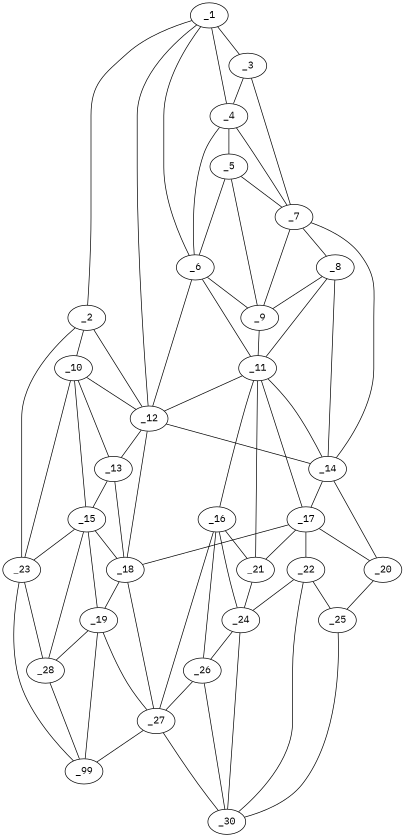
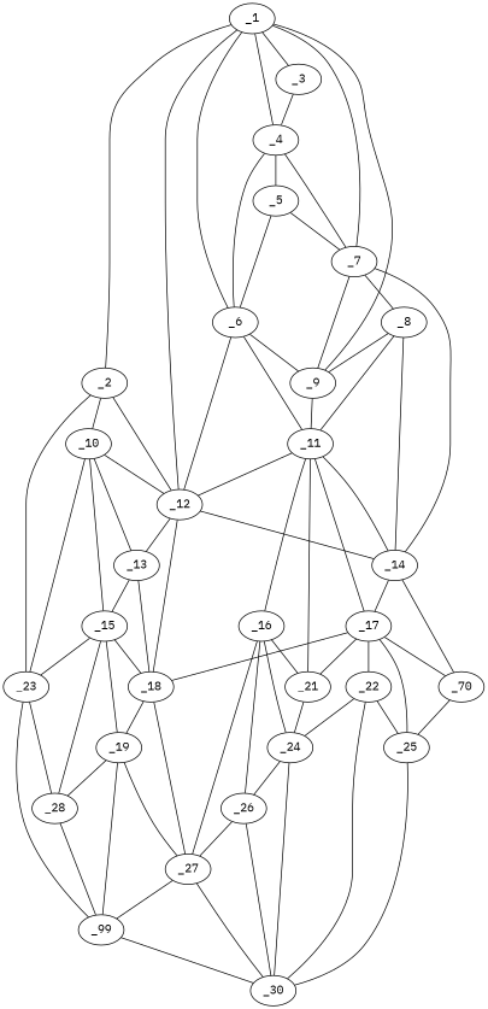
  graph {
    fontname="IBM Plex Mono"
    node [fontname="IBM Plex Mono" x=53 y=21]
    edge [fontname="IBM Plex Mono" valence=2]
    _1 [x=12 y=81]
    _2 [x=22 y=98]
    _3 [x=26 y=16]
    _4 [x=38 y=22]
    _6 [y=27]
    _12 [x=84 y=71]
    _10 [x=73 y=103]
    _23 [x=107 y=120]
    _7 [x=60 y=4]
    _5
    _9 [x=65]
    _11 [x=83 y=24]
    _13 [x=84 y=86]
    _18 [x=98 y=77]
    _14 [x=92 y=9]
    _15 [x=93 y=88]
    _28 [x=113 y=96]
    n18 [label=_99 x=121 y=72]
    _8 [x=65 y=5]
    _16 [x=94 y=68]
    _17 [x=98 y=20]
    _21 [x=105 y=39]
    _24 [x=108 y=48]
    _26 [x=111 y=59]
    _27 [x=111 y=69]
    _19 [x=103 y=84]
    _30 [x=123 y=65]
-   _20 [x=104 y=14]
+   _20 [x=104 y=14 label=_70]
    _22 [x=107 y=28]
    _25 [x=109 y=19]
    _1 -- _2
    _1 -- _3
    _1 -- _4
    _1 -- _6
    _1 -- _12
    _2 -- _12 [valence=1]
    _2 -- _10
    _2 -- _23 [valence=1]
    _3 -- _4
-   _3 -- _7 [valence=1]
+   _1 -- _7 [valence=1]
    _4 -- _6
    _4 -- _7
    _4 -- _5 [valence=1]
    _6 -- _12 [valence=1]
    _6 -- _9
    _6 -- _11
    _12 -- _13
    _12 -- _18
    _12 -- _14
    _10 -- _12
    _10 -- _23
    _10 -- _13
    _10 -- _15 [valence=1]
    _23 -- _28
    _23 -- n18 [valence=1]
    _7 -- _9 [valence=1]
    _7 -- _14 [valence=1]
    _7 -- _8 [valence=1]
    _5 -- _6 [valence=1]
    _5 -- _7
-   _5 -- _9
+   _1 -- _9
    _9 -- _11
    _11 -- _12
    _11 -- _14
    _11 -- _16 [valence=1]
    _11 -- _17 [valence=1]
    _11 -- _21 [valence=1]
    _13 -- _18
    _13 -- _15
    _18 -- _27 [valence=1]
    _18 -- _19
    _14 -- _17
    _14 -- _20 [valence=1]
    _15 -- _23
    _15 -- _18 [valence=1]
    _15 -- _28
    _15 -- _19
    _28 -- n18
+   n18 -- _30 [valence=1]
    _8 -- _9
    _8 -- _11 [valence=1]
    _8 -- _14
    _16 -- _21
    _16 -- _24
    _16 -- _26
    _16 -- _27
    _17 -- _18
    _17 -- _21
    _17 -- _20
    _17 -- _22 [valence=1]
+   _17 -- _25
    _21 -- _24
    _24 -- _26
    _24 -- _30
    _26 -- _27 [valence=1]
    _26 -- _30 [valence=1]
    _27 -- n18
    _27 -- _30
    _19 -- _28
    _19 -- n18 [valence=1]
    _19 -- _27
    _20 -- _25 [valence=1]
    _22 -- _24 [valence=1]
    _22 -- _30
    _22 -- _25 [valence=1]
    _25 -- _30 [valence=1]
  }
